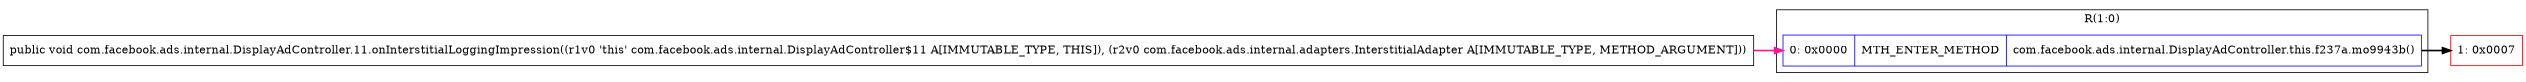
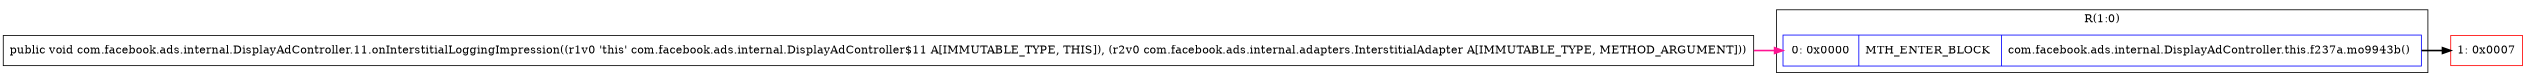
  digraph {
    rankdir=LR
    node [shape=record]
    edge [style=bold]
-   n1 [color=blue label="{0\:\ 0x0000|MTH_ENTER_METHOD\l|com.facebook.ads.internal.DisplayAdController.this.f237a.mo9943b()\l}"]
+   n1 [color=blue label="{0\:\ 0x0000|MTH_ENTER_BLOCK\l|com.facebook.ads.internal.DisplayAdController.this.f237a.mo9943b()\l}"]
    n2 [color=red label="{1\:\ 0x0007}"]
    n3 [label="{public void com.facebook.ads.internal.DisplayAdController.11.onInterstitialLoggingImpression((r1v0 'this' com.facebook.ads.internal.DisplayAdController$11 A[IMMUTABLE_TYPE, THIS]), (r2v0 com.facebook.ads.internal.adapters.InterstitialAdapter A[IMMUTABLE_TYPE, METHOD_ARGUMENT])) }"]
    subgraph cluster_1 {
      label="R(1:0)"
      n1
    }
    n1 -> n2 [color=black]
    n3 -> n1 [color=deeppink]
  }
